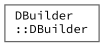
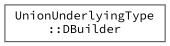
  digraph {
    rankdir=TB
    fontname="Source Code Pro"
-   n1 [color=grey40 fillcolor=white fontname="Source Code Pro" fontsize=10 height=0.2 label="DBuilder\l::DBuilder" shape=box style=filled width=0.4]
+   n1 [color=grey40 fillcolor=white fontname="Source Code Pro" fontsize=10 height=0.2 label="UnionUnderlyingType\l::DBuilder" shape=box style=filled width=0.4]
  }
